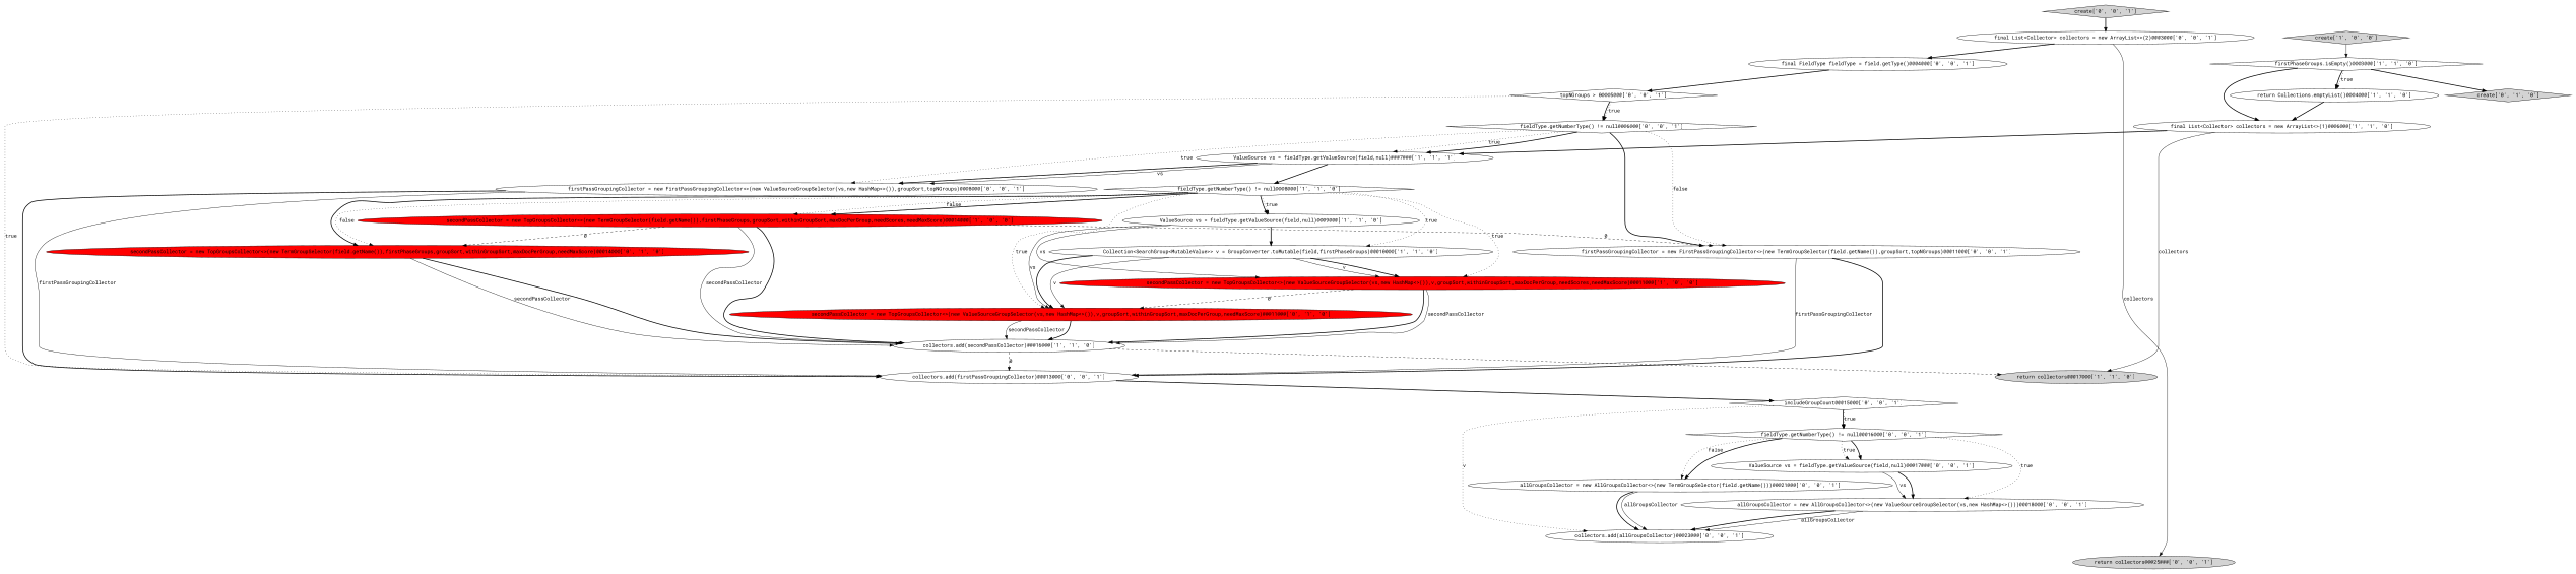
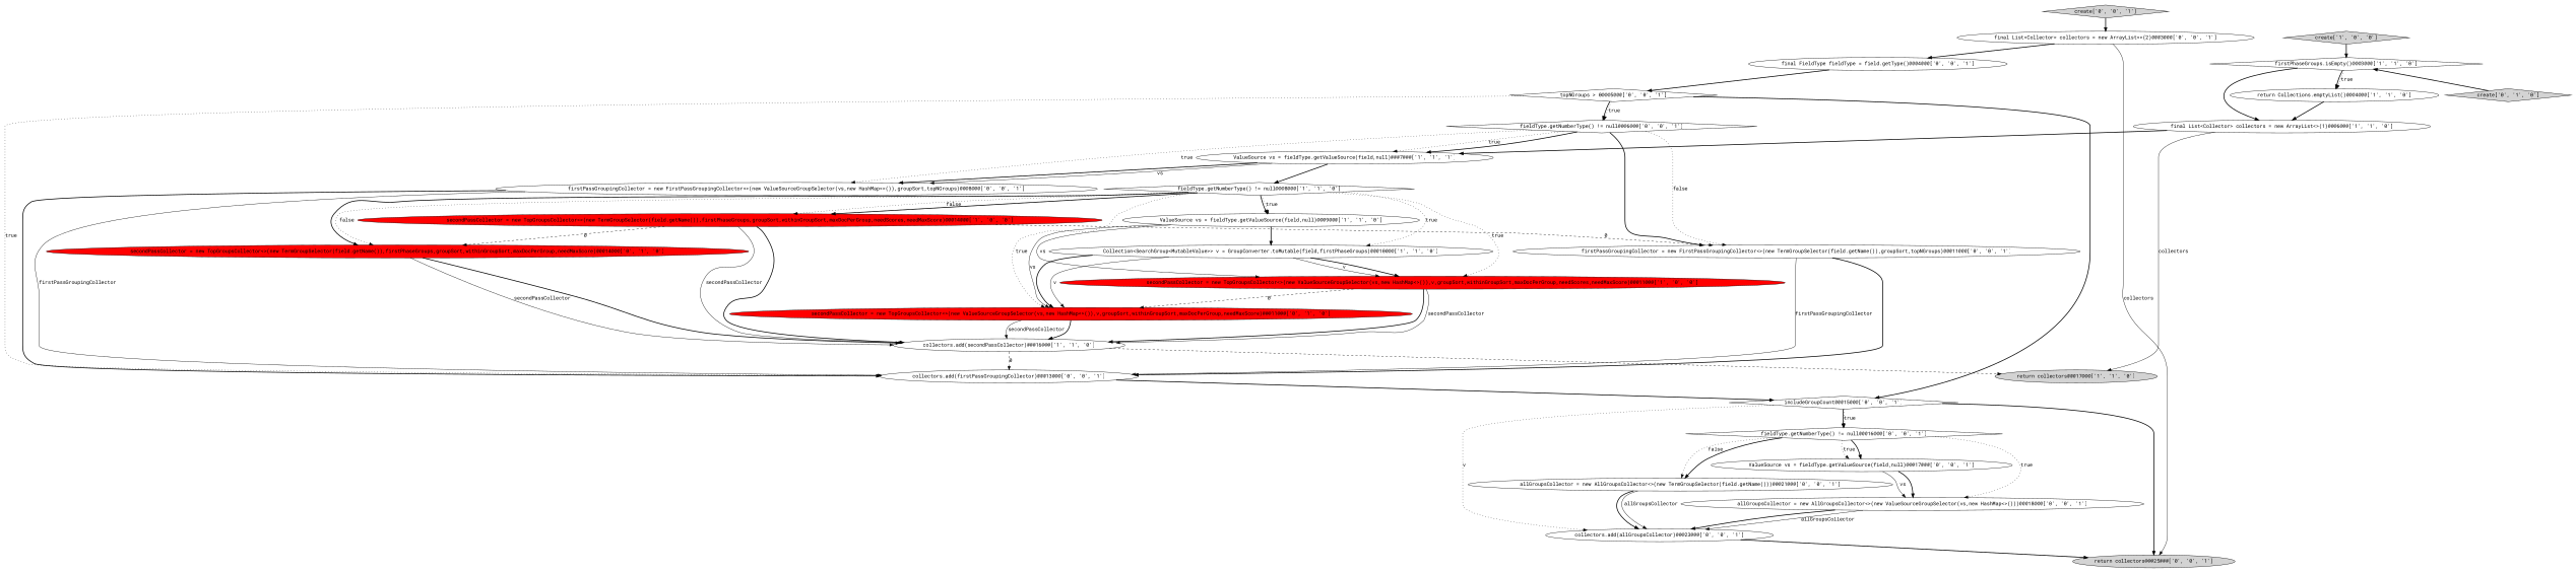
  digraph {
    fontname="Roboto Mono"
    node [fillcolor=white fontname="Roboto Mono" shape=ellipse style=filled]
    edge [fontname="Roboto Mono" style=bold]
    n1 [fillcolor=red label="secondPassCollector = new TopGroupsCollector<>(new TermGroupSelector(field.getName()),firstPhaseGroups,groupSort,withinGroupSort,maxDocPerGroup,needMaxScore)@@@14@@@['0', '1', '0']"]
    n2 [label="collectors.add(secondPassCollector)@@@16@@@['1', '1', '0']"]
    n3 [fillcolor=lightgray label="return collectors@@@17@@@['1', '1', '0']"]
    n4 [label="collectors.add(firstPassGroupingCollector)@@@13@@@['0', '0', '1']"]
    n5 [label="firstPhaseGroups.isEmpty()@@@3@@@['1', '1', '0']" shape=diamond]
    n6 [label="return Collections.emptyList()@@@4@@@['1', '1', '0']"]
    n7 [label="final List<Collector> collectors = new ArrayList<>(1)@@@6@@@['1', '1', '0']"]
    n8 [label="ValueSource vs = fieldType.getValueSource(field,null)@@@7@@@['1', '1', '1']"]
    n9 [label="final List<Collector> collectors = new ArrayList<>(2)@@@3@@@['0', '0', '1']"]
    n10 [fillcolor=lightgray label="return collectors@@@25@@@['0', '0', '1']"]
    n11 [label="final FieldType fieldType = field.getType()@@@4@@@['0', '0', '1']"]
    n12 [label="topNGroups > 0@@@5@@@['0', '0', '1']" shape=diamond]
    n13 [label="fieldType.getNumberType() != null@@@6@@@['0', '0', '1']" shape=diamond]
    n14 [label="firstPassGroupingCollector = new FirstPassGroupingCollector<>(new ValueSourceGroupSelector(vs,new HashMap<>()),groupSort,topNGroups)@@@8@@@['0', '0', '1']"]
    n15 [label="firstPassGroupingCollector = new FirstPassGroupingCollector<>(new TermGroupSelector(field.getName()),groupSort,topNGroups)@@@11@@@['0', '0', '1']"]
    n16 [label="fieldType.getNumberType() != null@@@8@@@['1', '1', '0']" shape=diamond]
    n17 [label="Collection<SearchGroup<MutableValue>> v = GroupConverter.toMutable(field,firstPhaseGroups)@@@10@@@['1', '1', '0']"]
    n18 [fillcolor=red label="secondPassCollector = new TopGroupsCollector<>(new ValueSourceGroupSelector(vs,new HashMap<>()),v,groupSort,withinGroupSort,maxDocPerGroup,needMaxScore)@@@11@@@['0', '1', '0']"]
    n19 [fillcolor=red label="secondPassCollector = new TopGroupsCollector<>(new ValueSourceGroupSelector(vs,new HashMap<>()),v,groupSort,withinGroupSort,maxDocPerGroup,needScores,needMaxScore)@@@11@@@['1', '0', '0']"]
    n20 [label="allGroupsCollector = new AllGroupsCollector<>(new TermGroupSelector(field.getName()))@@@21@@@['0', '0', '1']"]
    n21 [label="collectors.add(allGroupsCollector)@@@23@@@['0', '0', '1']"]
    n22 [fillcolor=lightgray label="create['0', '1', '0']" shape=diamond]
    n23 [fillcolor=red label="secondPassCollector = new TopGroupsCollector<>(new TermGroupSelector(field.getName()),firstPhaseGroups,groupSort,withinGroupSort,maxDocPerGroup,needScores,needMaxScore)@@@14@@@['1', '0', '0']"]
    n24 [label="ValueSource vs = fieldType.getValueSource(field,null)@@@9@@@['1', '1', '0']"]
    n25 [label="allGroupsCollector = new AllGroupsCollector<>(new ValueSourceGroupSelector(vs,new HashMap<>()))@@@18@@@['0', '0', '1']"]
    n26 [label="includeGroupCount@@@15@@@['0', '0', '1']" shape=diamond]
    n27 [label="ValueSource vs = fieldType.getValueSource(field,null)@@@17@@@['0', '0', '1']"]
    n28 [label="fieldType.getNumberType() != null@@@16@@@['0', '0', '1']" shape=diamond]
    n29 [fillcolor=lightgray label="create['1', '0', '0']" shape=diamond]
    n30 [fillcolor=lightgray label="create['0', '0', '1']" shape=diamond]
    n1 -> n2 [label=secondPassCollector style=solid]
    n1 -> n2
    n2 -> n3 [style=dashed]
    n2 -> n4 [label=0 style=dashed]
    n4 -> n26
    n5 -> n6
    n5 -> n6 [label=true style=dotted]
    n5 -> n7
    n6 -> n7
    n7 -> n3 [label=collectors style=solid]
    n7 -> n8
    n8 -> n14
    n8 -> n14 [label=vs style=solid]
    n8 -> n16
    n9 -> n10 [label=collectors style=solid]
    n9 -> n11
    n11 -> n12
    n12 -> n4 [label=true style=dotted]
    n12 -> n13
    n12 -> n13 [label=true style=dotted]
+   n12 -> n26
    n13 -> n8 [label=true style=dotted]
    n13 -> n8
    n13 -> n14 [label=true style=dotted]
    n13 -> n15
    n13 -> n15 [label=false style=dotted]
    n14 -> n4
    n14 -> n4 [label=firstPassGroupingCollector style=solid]
    n15 -> n4 [label=firstPassGroupingCollector style=solid]
    n15 -> n4
    n16 -> n1 [label=false style=dotted]
    n16 -> n1
    n16 -> n17 [label=true style=dotted]
    n16 -> n18 [label=true style=dotted]
    n16 -> n19 [label=true style=dotted]
    n16 -> n23
    n16 -> n23 [label=false style=dotted]
    n16 -> n24 [label=true style=dotted]
    n16 -> n24
    n17 -> n18
    n17 -> n18 [label=v style=solid]
    n17 -> n19
    n17 -> n19 [label=v style=solid]
    n18 -> n2
    n18 -> n2 [label=secondPassCollector style=solid]
    n19 -> n2
    n19 -> n2 [label=secondPassCollector style=solid]
    n19 -> n18 [label=0 style=dashed]
    n20 -> n21 [label=allGroupsCollector style=solid]
    n20 -> n21
-   n5 -> n22
+   n21 -> n10
+   n22 -> n5
    n23 -> n1 [label=0 style=dashed]
    n23 -> n2
    n23 -> n2 [label=secondPassCollector style=solid]
    n23 -> n15 [label=0 style=dashed]
    n24 -> n17
    n24 -> n18 [label=vs style=solid]
    n24 -> n19 [label=vs style=solid]
    n25 -> n21
    n25 -> n21 [label=allGroupsCollector style=solid]
+   n26 -> n10
    n26 -> n21 [label=v style=dotted]
    n26 -> n28
    n26 -> n28 [label=true style=dotted]
    n27 -> n25
    n27 -> n25 [label=vs style=solid]
    n28 -> n20
    n28 -> n20 [label=false style=dotted]
    n28 -> n25 [label=true style=dotted]
    n28 -> n27
    n28 -> n27 [label=true style=dotted]
-   n29 -> n5 [style=solid]
+   n29 -> n5
    n30 -> n9
  }
